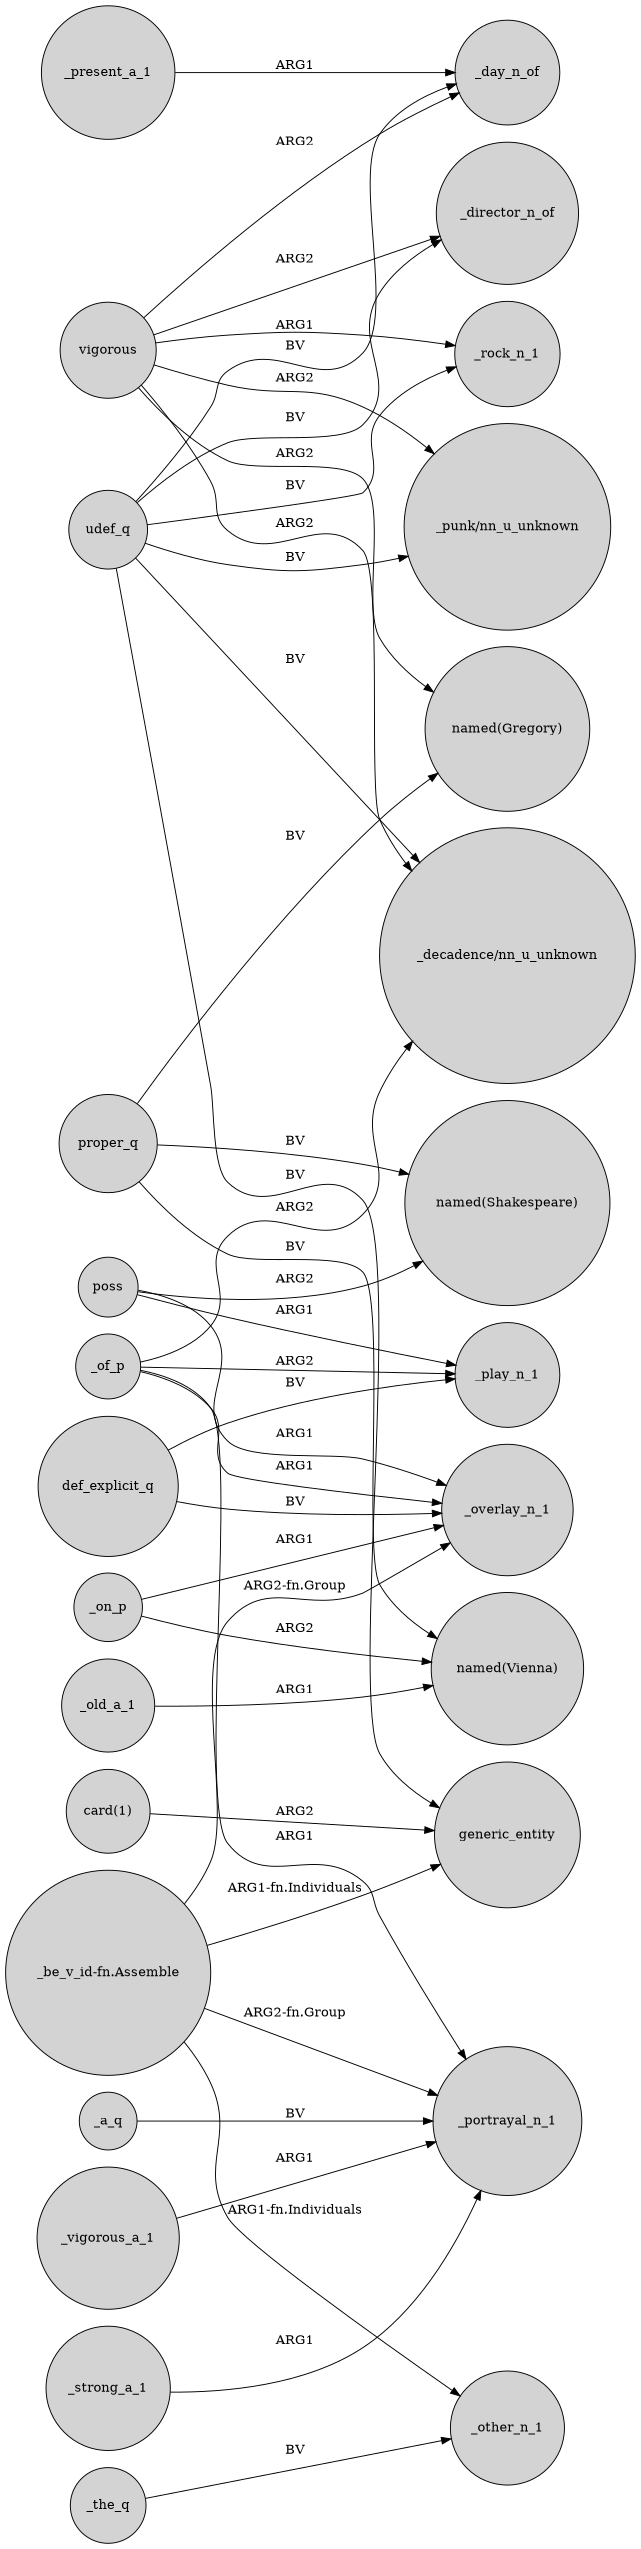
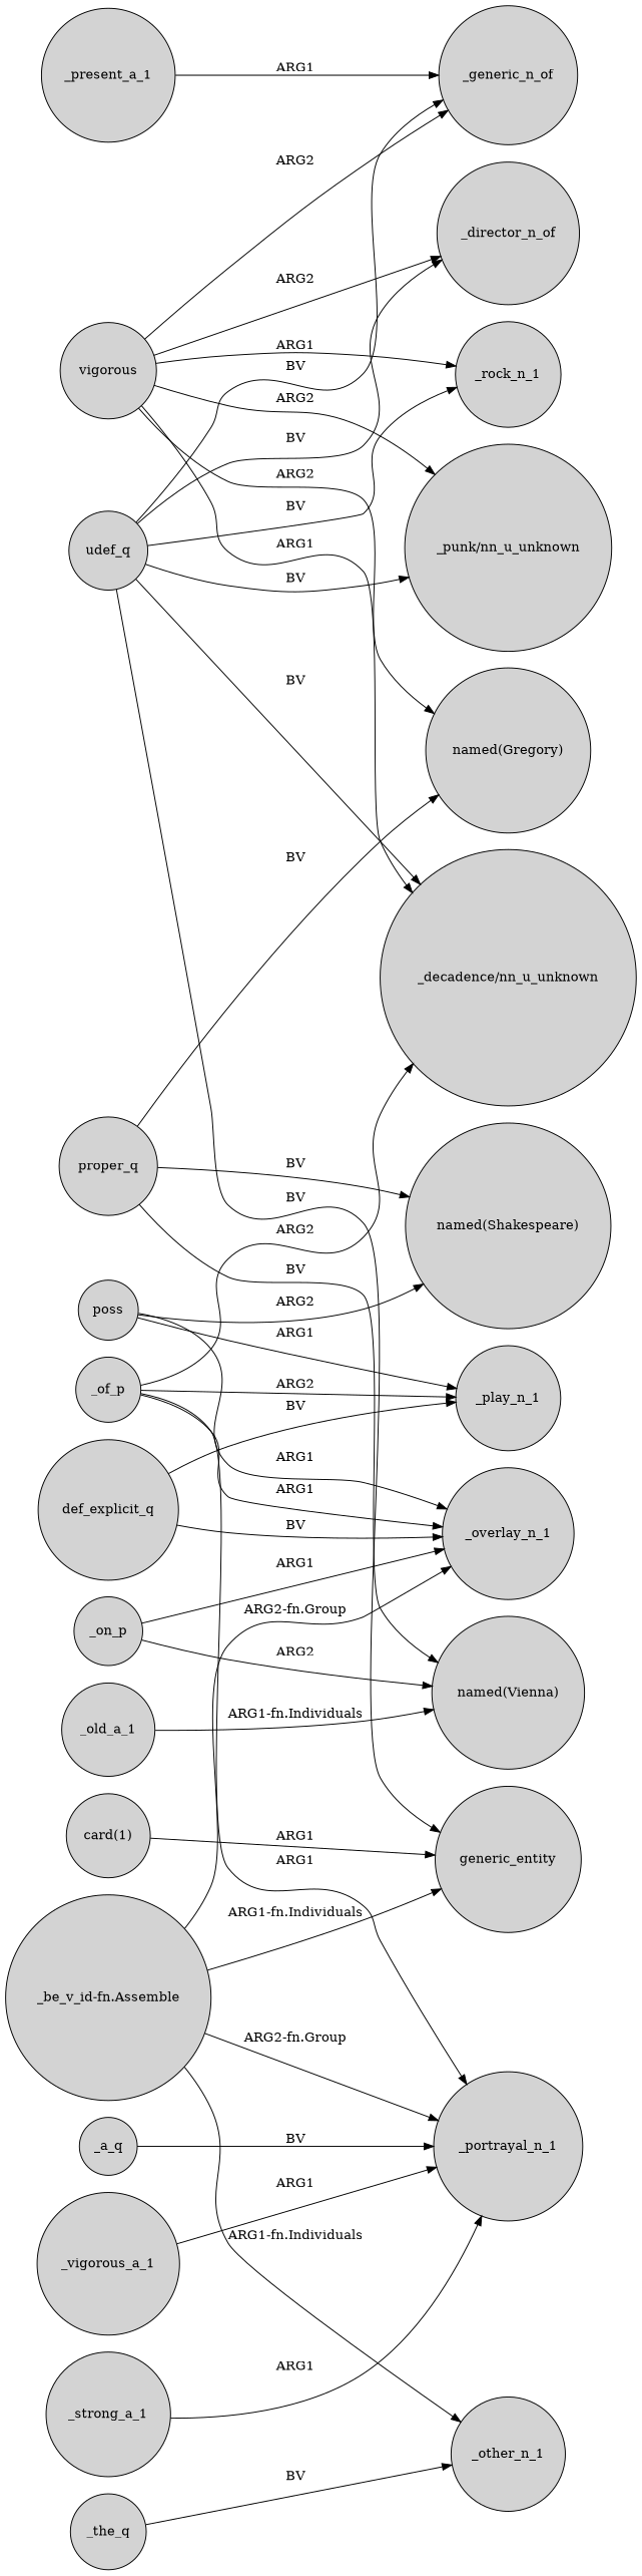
  digraph {
    rankdir=LR
    node [shape=circle style=filled]
    udef_q
    _director_n_of
    generic_entity
-   _day_n_of
+   _day_n_of [label=_generic_n_of]
    "_decadence/nn_u_unknown"
    _rock_n_1
    "_punk/nn_u_unknown"
    "card(1)"
    n9 [label=vigorous]
    "named(Gregory)"
    poss
    "named(Shakespeare)"
    _overlay_n_1
    _play_n_1
    "_be_v_id-fn.Assemble"
    _portrayal_n_1
    _other_n_1
    proper_q
    "named(Vienna)"
    _of_p
    _old_a_1
    _vigorous_a_1
    _the_q
    _strong_a_1
    def_explicit_q
    _on_p
    _a_q
    _present_a_1
    udef_q -> _director_n_of [label=BV]
    udef_q -> generic_entity [label=BV]
    udef_q -> _day_n_of [label=BV]
    udef_q -> "_decadence/nn_u_unknown" [label=BV]
    udef_q -> _rock_n_1 [label=BV]
    udef_q -> "_punk/nn_u_unknown" [label=BV]
-   "card(1)" -> generic_entity [label=ARG2]
+   "card(1)" -> generic_entity [label=ARG1]
    n9 -> _director_n_of [label=ARG2]
    n9 -> _day_n_of [label=ARG2]
-   n9 -> "_decadence/nn_u_unknown" [label=ARG2]
+   n9 -> "_decadence/nn_u_unknown" [label=ARG1]
    n9 -> _rock_n_1 [label=ARG1]
    n9 -> "_punk/nn_u_unknown" [label=ARG2]
    n9 -> "named(Gregory)" [label=ARG2]
    poss -> "named(Shakespeare)" [label=ARG2]
    poss -> _overlay_n_1 [label=ARG1]
    poss -> _play_n_1 [label=ARG1]
    "_be_v_id-fn.Assemble" -> generic_entity [label="ARG1-fn.Individuals"]
    "_be_v_id-fn.Assemble" -> _overlay_n_1 [label="ARG2-fn.Group"]
    "_be_v_id-fn.Assemble" -> _portrayal_n_1 [label="ARG2-fn.Group"]
    "_be_v_id-fn.Assemble" -> _other_n_1 [label="ARG1-fn.Individuals"]
    proper_q -> "named(Gregory)" [label=BV]
    proper_q -> "named(Shakespeare)" [label=BV]
    proper_q -> "named(Vienna)" [label=BV]
    _of_p -> "_decadence/nn_u_unknown" [label=ARG2]
    _of_p -> _overlay_n_1 [label=ARG1]
    _of_p -> _play_n_1 [label=ARG2]
    _of_p -> _portrayal_n_1 [label=ARG1]
-   _old_a_1 -> "named(Vienna)" [label=ARG1]
+   _old_a_1 -> "named(Vienna)" [label="ARG1-fn.Individuals"]
    _vigorous_a_1 -> _portrayal_n_1 [label=ARG1]
    _the_q -> _other_n_1 [label=BV]
    _strong_a_1 -> _portrayal_n_1 [label=ARG1]
    def_explicit_q -> _overlay_n_1 [label=BV]
    def_explicit_q -> _play_n_1 [label=BV]
    _on_p -> _overlay_n_1 [label=ARG1]
    _on_p -> "named(Vienna)" [label=ARG2]
    _a_q -> _portrayal_n_1 [label=BV]
    _present_a_1 -> _day_n_of [label=ARG1]
  }
